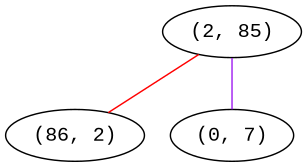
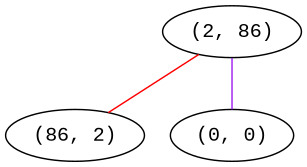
  graph {
    fontname="Liberation Mono"
    node [fontname="Liberation Mono"]
    edge [fontname="Liberation Mono"]
-   "(2, 85)"
+   "(2, 85)" [label="(2, 86)"]
    "(86, 2)"
-   "(0, 0)" [label="(0, 7)"]
+   "(0, 0)"
    "(2, 85)" -- "(86, 2)" [color=red weight=1]
    "(2, 85)" -- "(0, 0)" [color=purple weight=4]
  }
